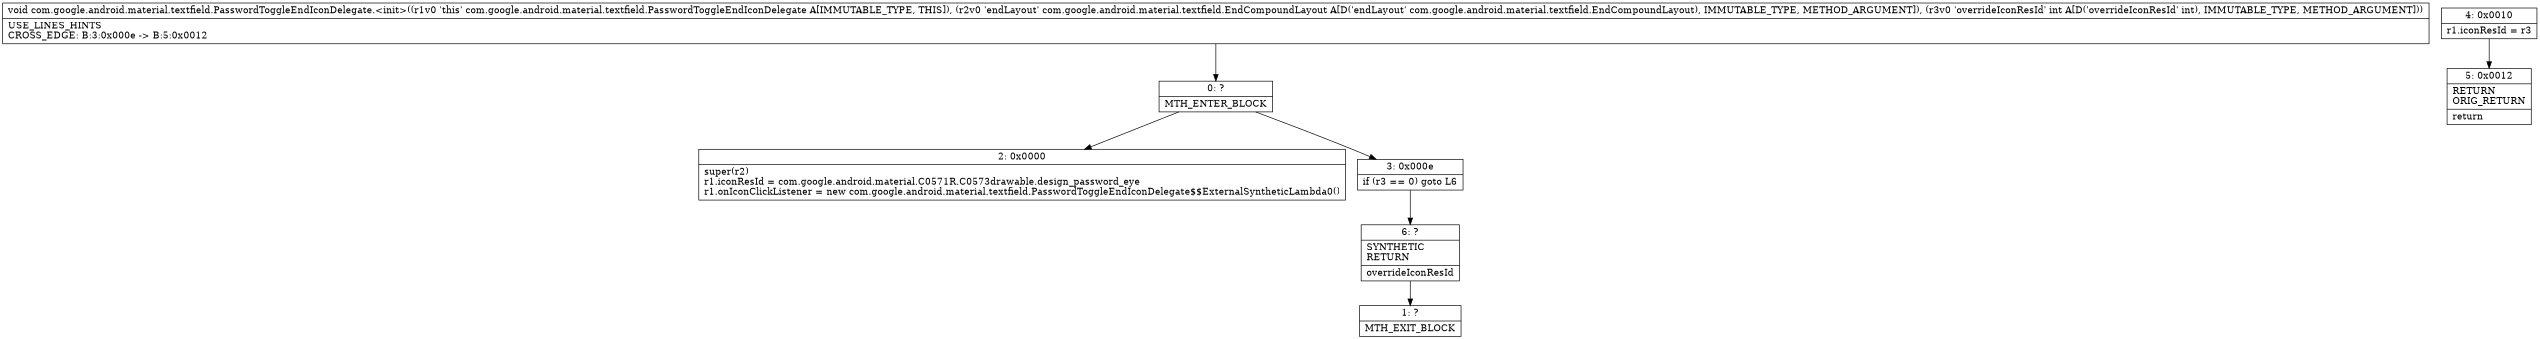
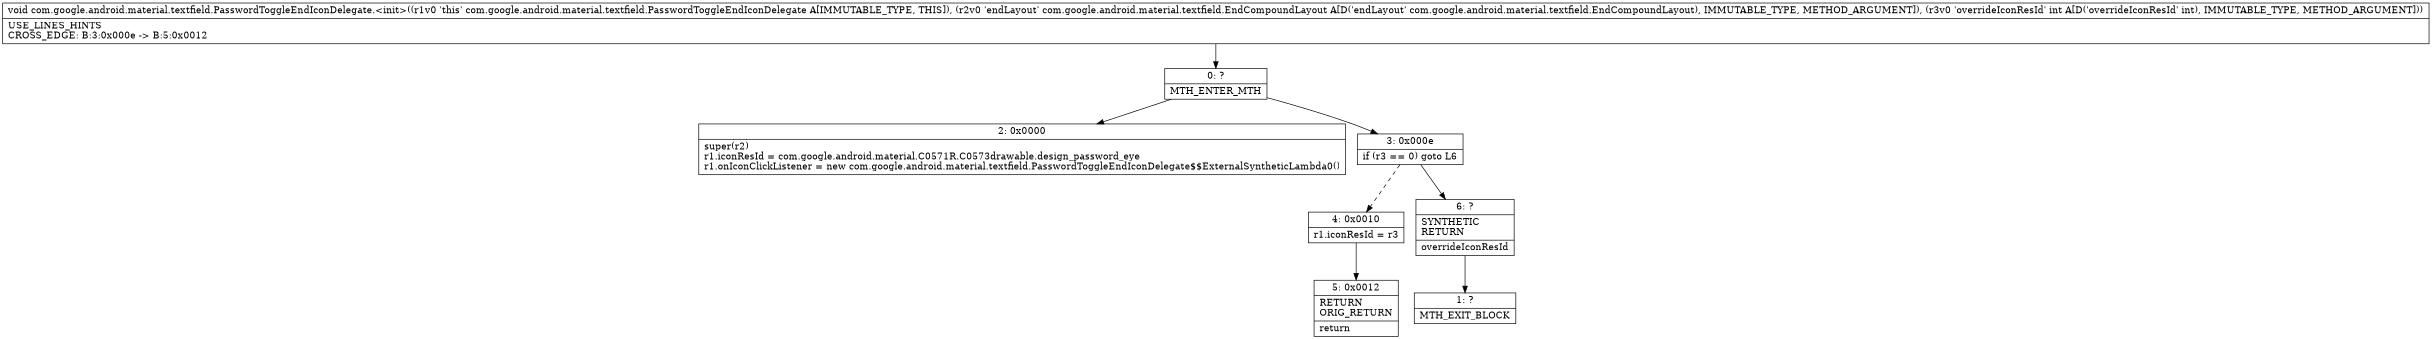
  digraph {
    node [shape=record]
-   n1 [label="{0\:\ ?|MTH_ENTER_BLOCK\l}"]
+   n1 [label="{0\:\ ?|MTH_ENTER_MTH\l}"]
    n2 [label="{2\:\ 0x0000|super(r2)\lr1.iconResId = com.google.android.material.C0571R.C0573drawable.design_password_eye\lr1.onIconClickListener = new com.google.android.material.textfield.PasswordToggleEndIconDelegate$$ExternalSyntheticLambda0()\l}"]
    n3 [label="{3\:\ 0x000e|if (r3 == 0) goto L6\l}"]
    n4 [label="{4\:\ 0x0010|r1.iconResId = r3\l}"]
    n5 [label="{6\:\ ?|SYNTHETIC\lRETURN\l|overrideIconResId\l}"]
    n6 [label="{5\:\ 0x0012|RETURN\lORIG_RETURN\l|return\l}"]
    n7 [label="{1\:\ ?|MTH_EXIT_BLOCK\l}"]
    n8 [label="{void com.google.android.material.textfield.PasswordToggleEndIconDelegate.\<init\>((r1v0 'this' com.google.android.material.textfield.PasswordToggleEndIconDelegate A[IMMUTABLE_TYPE, THIS]), (r2v0 'endLayout' com.google.android.material.textfield.EndCompoundLayout A[D('endLayout' com.google.android.material.textfield.EndCompoundLayout), IMMUTABLE_TYPE, METHOD_ARGUMENT]), (r3v0 'overrideIconResId' int A[D('overrideIconResId' int), IMMUTABLE_TYPE, METHOD_ARGUMENT]))  | USE_LINES_HINTS\lCROSS_EDGE: B:3:0x000e \-\> B:5:0x0012\l}"]
    n1 -> n2
    n1 -> n3
+   n3 -> n4 [style=dashed]
    n3 -> n5
    n4 -> n6
    n5 -> n7
    n8 -> n1
  }
